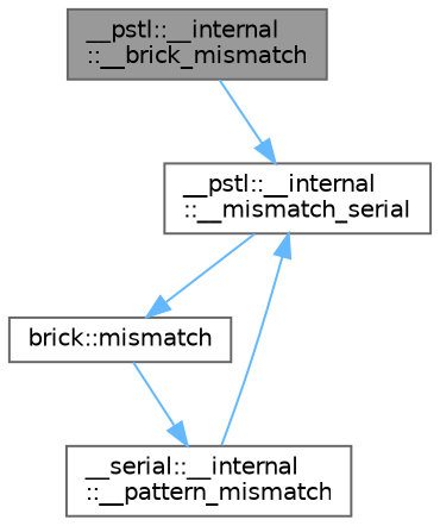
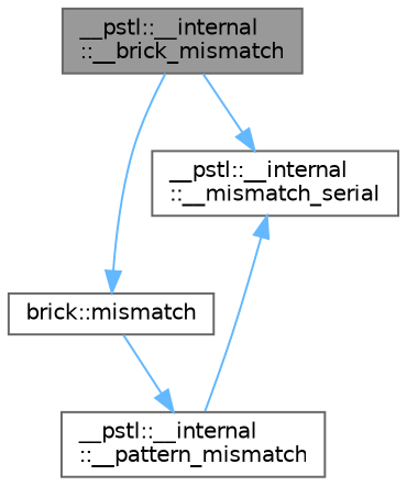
  digraph {
    rankdir=TB
    node [color=grey40 fillcolor=white fontname=Helvetica fontsize=10 shape=box style=filled]
    edge [color=steelblue1 fontname=Helvetica fontsize=10 labelfontname=Helvetica labelfontsize=10 style=solid]
    n1 [color=gray40 fillcolor=grey60 fontcolor=black height=0.2 label="__pstl::__internal\l::__brick_mismatch" width=0.4]
    n2 [height=0.2 label="__pstl::__internal\l::__mismatch_serial" width=0.4]
    n3 [height=0.2 label="brick::mismatch" width=0.4]
-   n4 [height=0.2 label="__serial::__internal\l::__pattern_mismatch" width=0.4]
+   n4 [height=0.2 label="__pstl::__internal\l::__pattern_mismatch" width=0.4]
    n1 -> n2
-   n2 -> n3
+   n1 -> n3
    n3 -> n4
    n4 -> n2
  }
